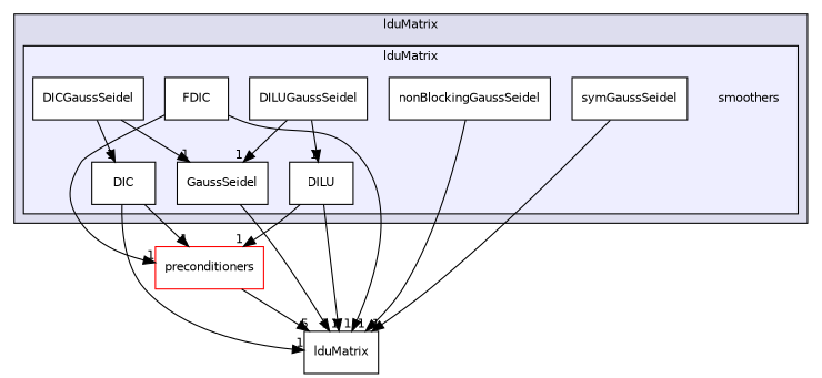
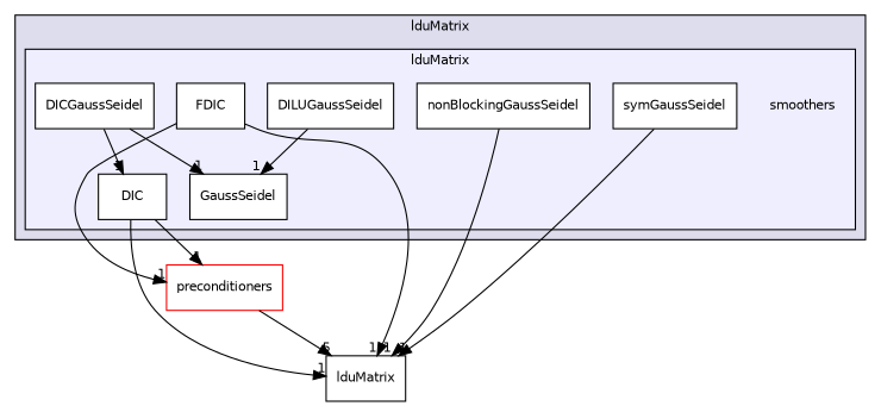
  digraph {
    compound=true
    node [fontname=Helvetica fontsize=10 shape=box color=black fillcolor=white style=filled]
    edge [headlabel=1 labeldistance=1.5 labelfontname=Helvetica labelfontsize=10]
    n1 [label=smoothers shape=plaintext color="" fillcolor="" style=""]
    n2 [label=DIC]
    n3 [label=DICGaussSeidel]
-   n4 [label=DILU]
    n5 [label=DILUGaussSeidel]
    n6 [label=FDIC]
    n7 [label=GaussSeidel]
    n8 [label=nonBlockingGaussSeidel]
    n9 [label=symGaussSeidel]
    n10 [color=red label=preconditioners fillcolor="" style=""]
    n11 [label=lduMatrix color="" fillcolor="" style=""]
    subgraph cluster_1 {
      bgcolor="#ddddee"
      fontname=Helvetica
      fontsize=10
      label=lduMatrix
      pencolor=black
      subgraph cluster_2 {
        bgcolor="#eeeeff"
        fontname=Helvetica
        fontsize=10
        pencolor=black
        n1
        n2
        n3
-       n4
        n5
        n6
        n7
        n8
        n9
      }
    }
    n2 -> n10
    n2 -> n11
    n3 -> n2
    n3 -> n7
-   n4 -> n10
-   n4 -> n11
-   n5 -> n4
    n5 -> n7
    n6 -> n10
    n6 -> n11
-   n7 -> n11
    n8 -> n11
    n9 -> n11
    n10 -> n11 [headlabel=5]
  }
